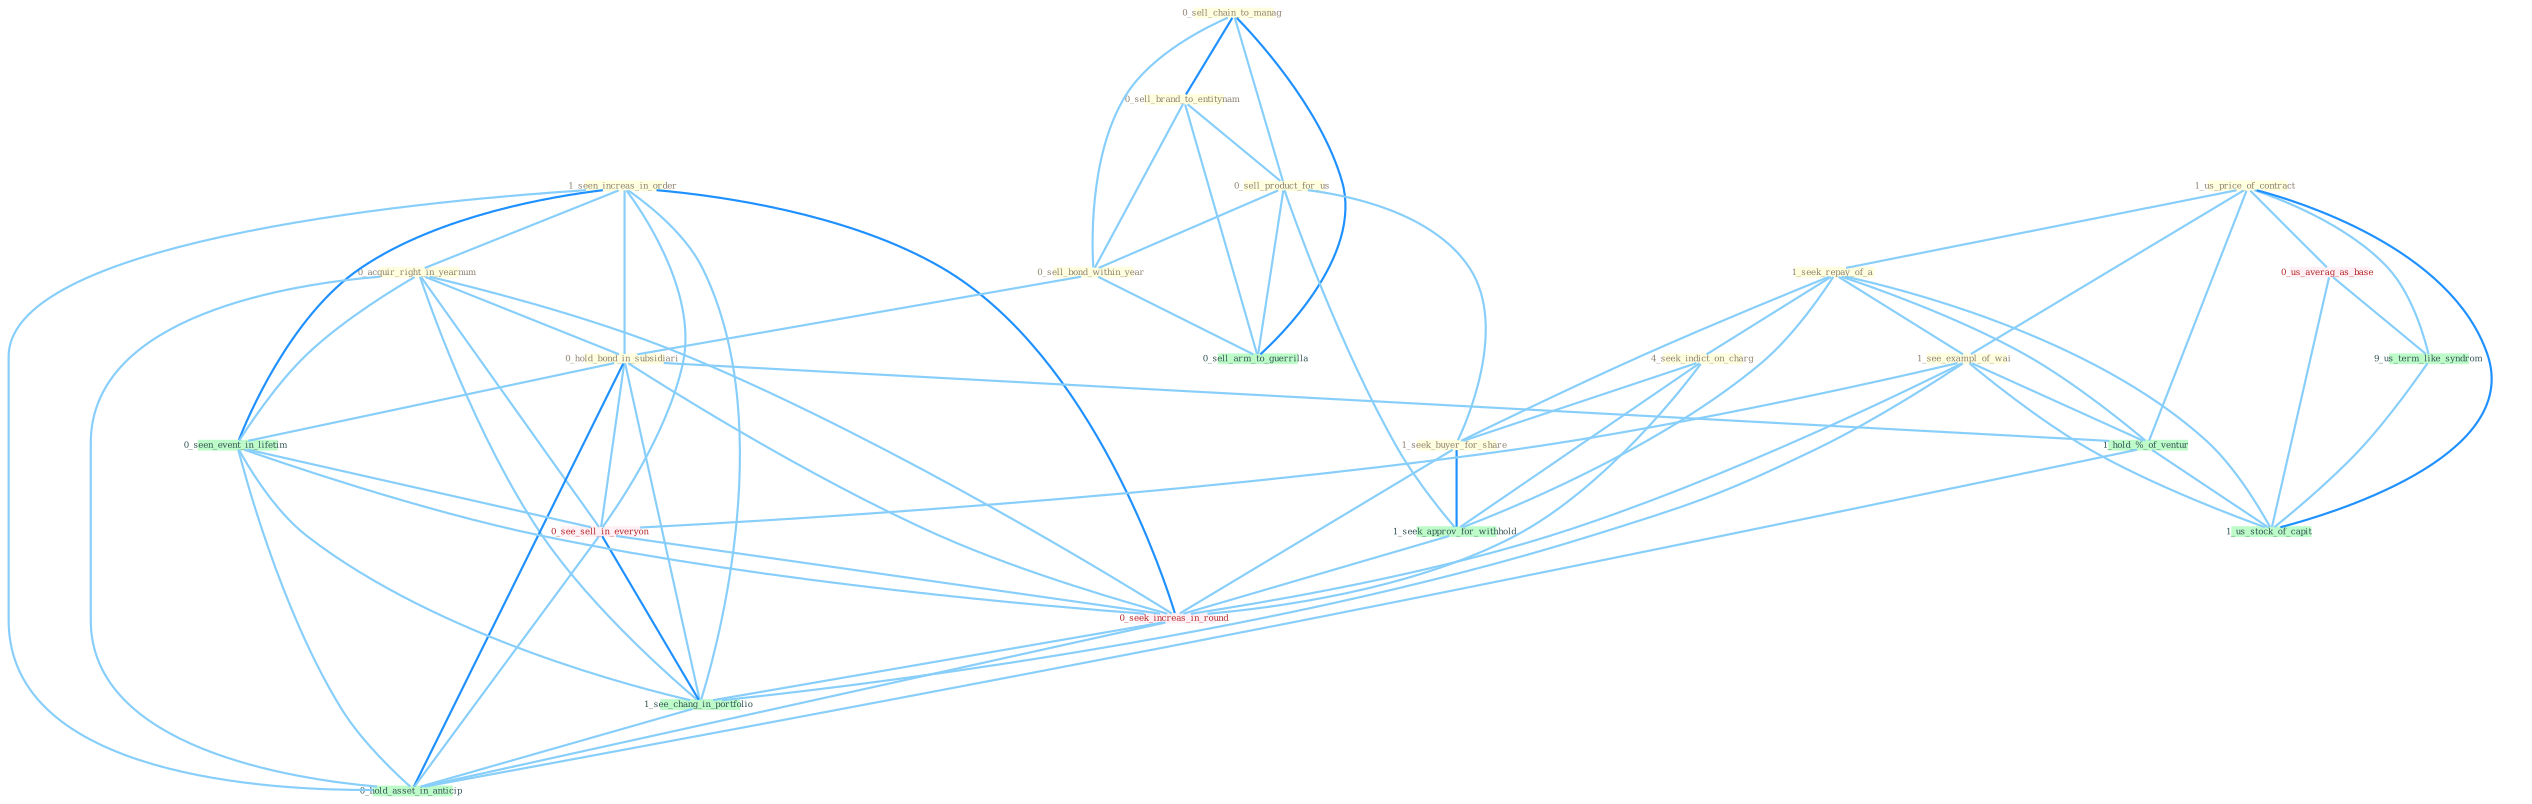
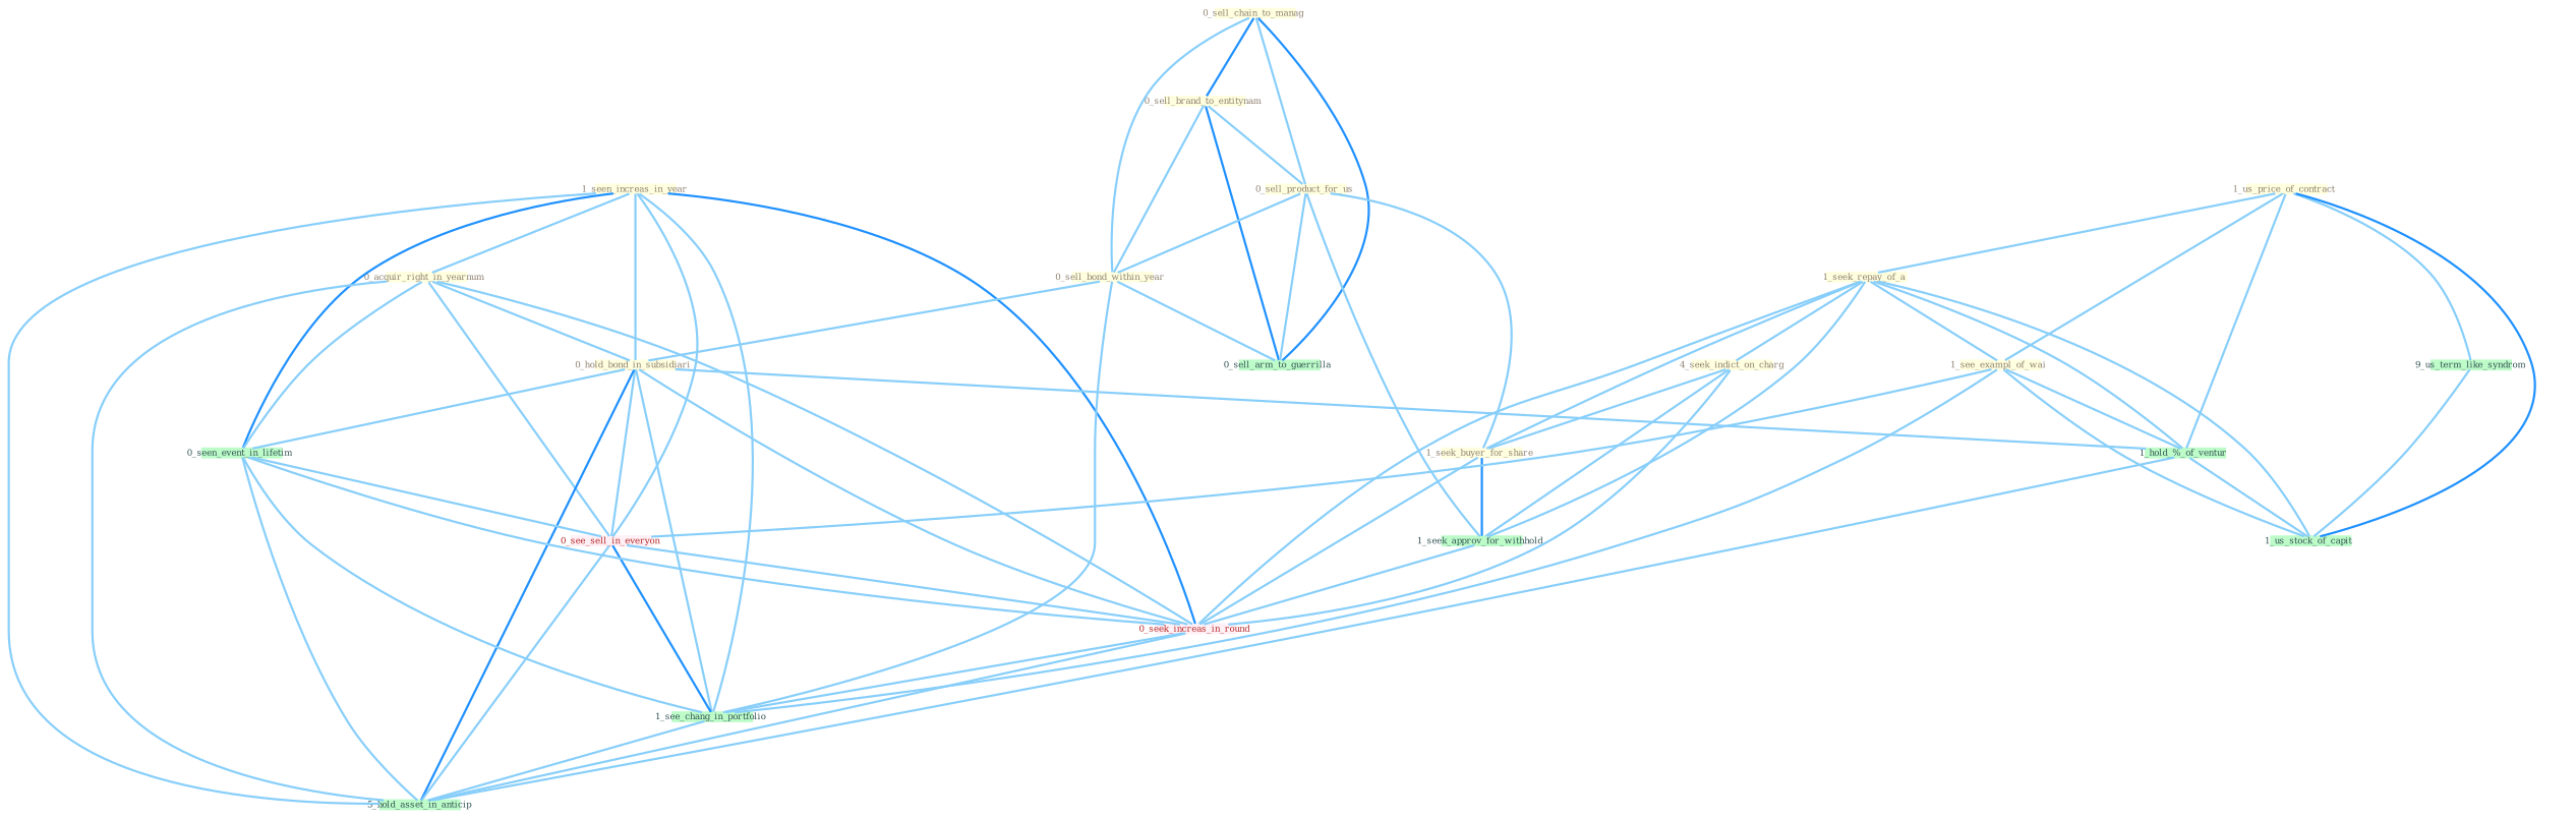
  graph {
    node [color="#ffffe0" fixedsize=true fontcolor="#8b7d6b" fontsize=4 shape=polygon style=filled]
    edge [color="#87cefa" w=1]
    "0_sell_chain_to_manag " [height=.06 width=.5]
-   "1_seen_increas_in_order " [height=.06 width=.5]
+   "1_seen_increas_in_order " [height=.06 width=.5 label="1_seen_increas_in_year"]
    "1_us_price_of_contract " [height=.06 width=.5]
    "1_seek_repay_of_a " [height=.06 width=.5]
    "0_sell_brand_to_entitynam " [height=.06 width=.5]
    n6 [height=.06 label="4_seek_indict_on_charg" width=.5]
    "0_sell_product_for_us " [height=.06 width=.5]
    "1_seek_buyer_for_share " [height=.06 width=.5]
    "0_acquir_right_in_yearnum " [height=.06 width=.5]
    "1_see_exampl_of_wai " [height=.06 width=.5]
    "0_sell_bond_within_year " [height=.06 width=.5]
    "0_hold_bond_in_subsidiari " [height=.06 width=.5]
-   "0_us_averag_as_base " [color="#fff0f5" fontcolor="#b22222" height=.06 width=.5]
    n14 [color="#fff0f5" fontcolor="#b22222" height=.06 label="0_see_sell_in_everyon" width=.5]
    "0_seek_increas_in_round " [color="#fff0f5" fontcolor="#b22222" height=.06 width=.5]
    "0_sell_arm_to_guerrilla " [color="#BDFCC9" fontcolor="#2f4f4f" height=.06 width=.5]
    "0_seen_event_in_lifetim " [color="#BDFCC9" fontcolor="#2f4f4f" height=.06 width=.5]
    "1_see_chang_in_portfolio " [color="#BDFCC9" fontcolor="#2f4f4f" height=.06 width=.5]
-   "0_hold_asset_in_anticip " [color="#BDFCC9" fontcolor="#2f4f4f" height=.06 width=.5]
+   "0_hold_asset_in_anticip " [color="#BDFCC9" fontcolor="#2f4f4f" height=.06 width=.5 label="5_hold_asset_in_anticip"]
    n20 [color="#BDFCC9" fontcolor="#2f4f4f" height=.06 label="9_us_term_like_syndrom" width=.5]
    "1_hold_%_of_ventur " [color="#BDFCC9" fontcolor="#2f4f4f" height=.06 width=.5]
    "1_us_stock_of_capit " [color="#BDFCC9" fontcolor="#2f4f4f" height=.06 width=.5]
    "1_seek_approv_for_withhold " [color="#BDFCC9" fontcolor="#2f4f4f" height=.06 width=.5]
    subgraph sub_1 {
      "0_sell_chain_to_manag "
      "1_seen_increas_in_order "
      "1_us_price_of_contract "
      "1_seek_repay_of_a "
      "0_sell_brand_to_entitynam "
      n6
      "0_sell_product_for_us "
      "1_seek_buyer_for_share "
      "0_acquir_right_in_yearnum "
      "1_see_exampl_of_wai "
      "0_sell_bond_within_year "
      "0_hold_bond_in_subsidiari "
    }
    subgraph sub_2 {
-     "0_us_averag_as_base "
      n14
      "0_seek_increas_in_round "
    }
    "0_sell_chain_to_manag " -- "0_sell_brand_to_entitynam " [color="#1e90ff" w=2]
    "0_sell_chain_to_manag " -- "0_sell_product_for_us "
    "0_sell_chain_to_manag " -- "0_sell_bond_within_year "
    "0_sell_chain_to_manag " -- "0_sell_arm_to_guerrilla " [color="#1e90ff" w=2]
    "1_seen_increas_in_order " -- "0_acquir_right_in_yearnum "
    "1_seen_increas_in_order " -- "0_hold_bond_in_subsidiari "
    "1_seen_increas_in_order " -- n14
    "1_seen_increas_in_order " -- "0_seek_increas_in_round " [color="#1e90ff" w=2]
    "1_seen_increas_in_order " -- "0_seen_event_in_lifetim " [color="#1e90ff" w=2]
    "1_seen_increas_in_order " -- "1_see_chang_in_portfolio "
    "1_seen_increas_in_order " -- "0_hold_asset_in_anticip "
    "1_us_price_of_contract " -- "1_seek_repay_of_a "
    "1_us_price_of_contract " -- "1_see_exampl_of_wai "
-   "1_us_price_of_contract " -- "0_us_averag_as_base "
    "1_us_price_of_contract " -- n20
    "1_us_price_of_contract " -- "1_hold_%_of_ventur "
    "1_us_price_of_contract " -- "1_us_stock_of_capit " [color="#1e90ff" w=2]
    "1_seek_repay_of_a " -- n6
    "1_seek_repay_of_a " -- "1_seek_buyer_for_share "
    "1_seek_repay_of_a " -- "1_see_exampl_of_wai "
-   "1_see_exampl_of_wai " -- "0_seek_increas_in_round "
+   "1_seek_repay_of_a " -- "0_seek_increas_in_round "
    "1_seek_repay_of_a " -- "1_hold_%_of_ventur "
    "1_seek_repay_of_a " -- "1_us_stock_of_capit "
    "1_seek_repay_of_a " -- "1_seek_approv_for_withhold "
    "0_sell_brand_to_entitynam " -- "0_sell_product_for_us "
    "0_sell_brand_to_entitynam " -- "0_sell_bond_within_year "
-   "0_sell_brand_to_entitynam " -- "0_sell_arm_to_guerrilla " [w=2]
+   "0_sell_brand_to_entitynam " -- "0_sell_arm_to_guerrilla " [color="#1e90ff" w=2]
    n6 -- "1_seek_buyer_for_share "
    n6 -- "0_seek_increas_in_round "
    n6 -- "1_seek_approv_for_withhold "
    "0_sell_product_for_us " -- "1_seek_buyer_for_share "
    "0_sell_product_for_us " -- "0_sell_bond_within_year "
    "0_sell_product_for_us " -- "0_sell_arm_to_guerrilla "
    "0_sell_product_for_us " -- "1_seek_approv_for_withhold "
    "1_seek_buyer_for_share " -- "0_seek_increas_in_round "
    "1_seek_buyer_for_share " -- "1_seek_approv_for_withhold " [color="#1e90ff" w=2]
    "0_acquir_right_in_yearnum " -- "0_hold_bond_in_subsidiari "
    "0_acquir_right_in_yearnum " -- n14
    "0_acquir_right_in_yearnum " -- "0_seek_increas_in_round "
    "0_acquir_right_in_yearnum " -- "0_seen_event_in_lifetim "
-   "0_acquir_right_in_yearnum " -- "1_see_chang_in_portfolio "
+   "0_sell_bond_within_year " -- "1_see_chang_in_portfolio "
    "0_acquir_right_in_yearnum " -- "0_hold_asset_in_anticip "
    "1_see_exampl_of_wai " -- n14
    "1_see_exampl_of_wai " -- "1_see_chang_in_portfolio "
    "1_see_exampl_of_wai " -- "1_hold_%_of_ventur "
    "1_see_exampl_of_wai " -- "1_us_stock_of_capit "
    "0_sell_bond_within_year " -- "0_hold_bond_in_subsidiari "
    "0_sell_bond_within_year " -- "0_sell_arm_to_guerrilla "
    "0_hold_bond_in_subsidiari " -- n14
    "0_hold_bond_in_subsidiari " -- "0_seek_increas_in_round "
    "0_hold_bond_in_subsidiari " -- "0_seen_event_in_lifetim "
    "0_hold_bond_in_subsidiari " -- "1_see_chang_in_portfolio "
    "0_hold_bond_in_subsidiari " -- "0_hold_asset_in_anticip " [color="#1e90ff" w=2]
    "0_hold_bond_in_subsidiari " -- "1_hold_%_of_ventur "
-   "0_us_averag_as_base " -- n20
-   "0_us_averag_as_base " -- "1_us_stock_of_capit "
    n14 -- "0_seek_increas_in_round "
    n14 -- "1_see_chang_in_portfolio " [color="#1e90ff" w=2]
    n14 -- "0_hold_asset_in_anticip "
    "0_seek_increas_in_round " -- "1_see_chang_in_portfolio "
    "0_seek_increas_in_round " -- "0_hold_asset_in_anticip "
    "0_seen_event_in_lifetim " -- n14
    "0_seen_event_in_lifetim " -- "0_seek_increas_in_round "
    "0_seen_event_in_lifetim " -- "1_see_chang_in_portfolio "
    "0_seen_event_in_lifetim " -- "0_hold_asset_in_anticip "
    "1_see_chang_in_portfolio " -- "0_hold_asset_in_anticip "
    n20 -- "1_us_stock_of_capit "
    "1_hold_%_of_ventur " -- "0_hold_asset_in_anticip "
    "1_hold_%_of_ventur " -- "1_us_stock_of_capit "
    "1_seek_approv_for_withhold " -- "0_seek_increas_in_round "
  }
